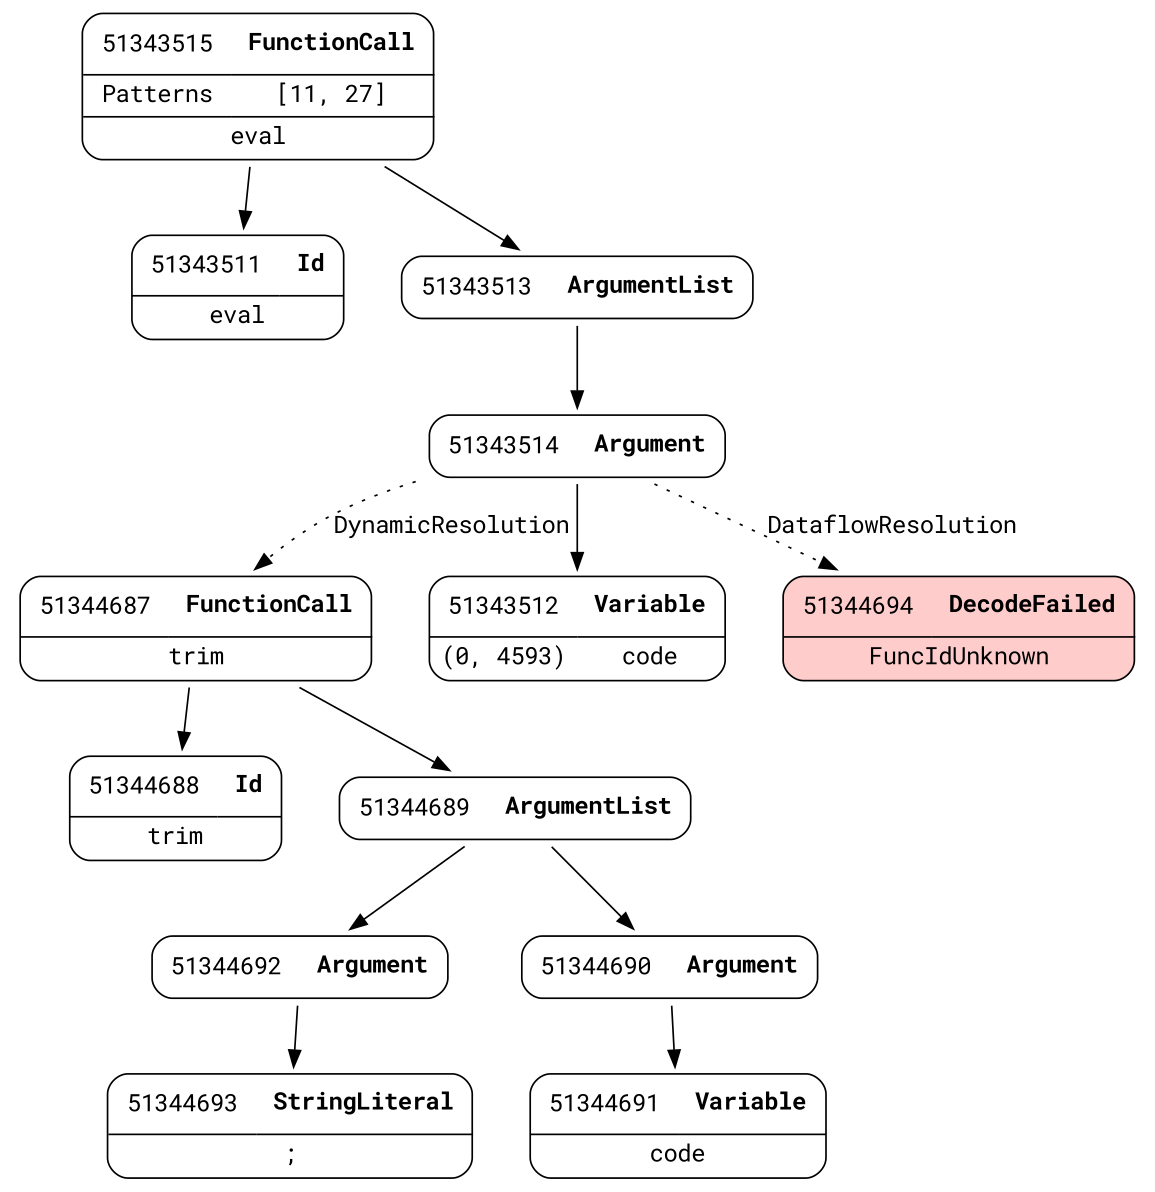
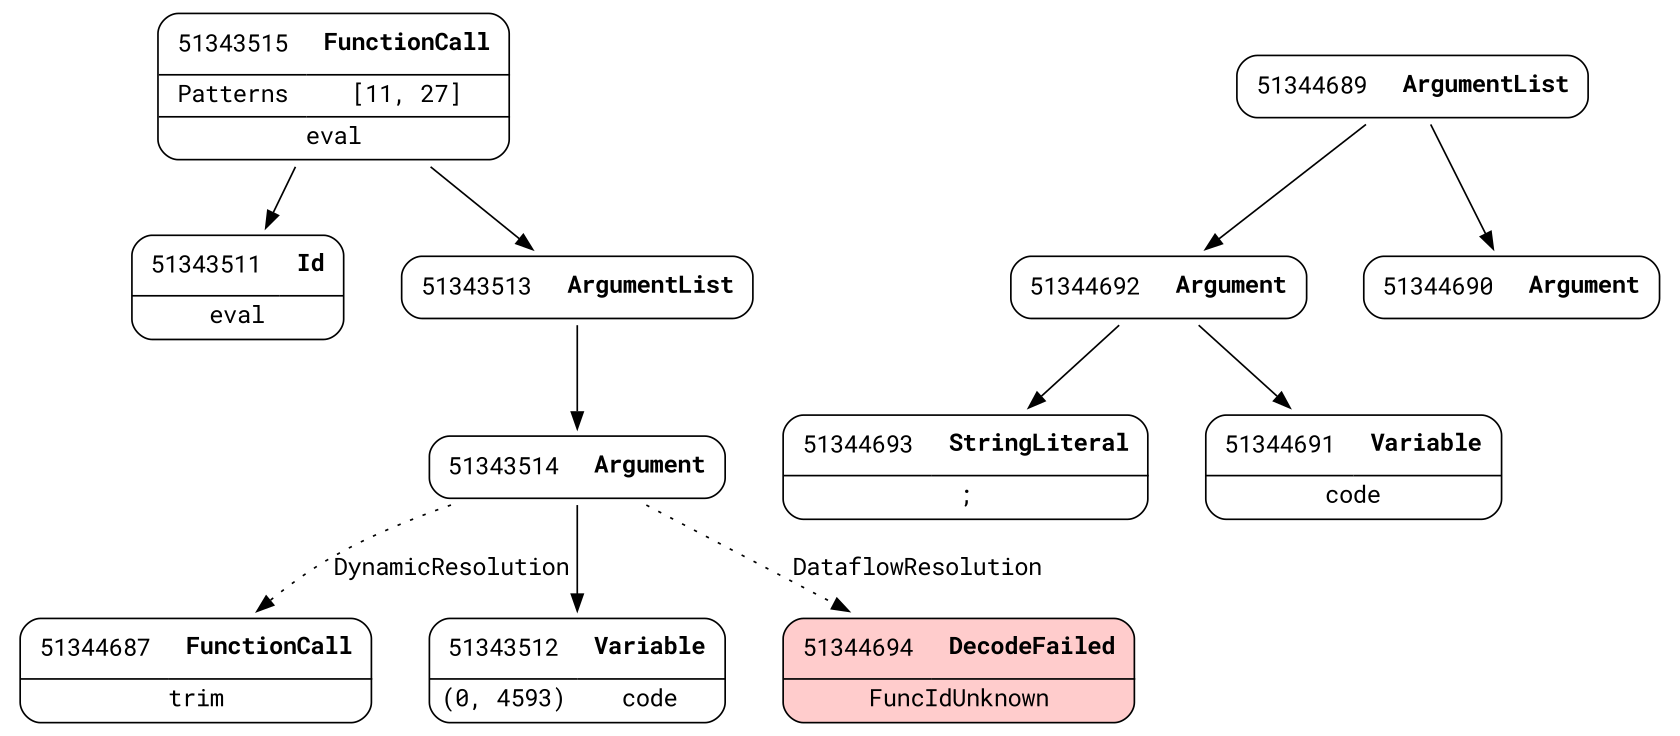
  digraph {
    fontname="Roboto Mono"
    node [fontname="Roboto Mono" shape=none]
    edge [fontname="Roboto Mono" weight=2]
    n1 [label=<<TABLE border='1' cellspacing='0' cellpadding='10' style='rounded' ><TR><TD border='0'>51344687</TD><TD border='0'><B>FunctionCall</B></TD></TR><HR/><TR><TD border='0' cellpadding='5' colspan='2'>trim</TD></TR></TABLE>>]
-   n2 [label=<<TABLE border='1' cellspacing='0' cellpadding='10' style='rounded' ><TR><TD border='0'>51344688</TD><TD border='0'><B>Id</B></TD></TR><HR/><TR><TD border='0' cellpadding='5' colspan='2'>trim</TD></TR></TABLE>>]
    n3 [label=<<TABLE border='1' cellspacing='0' cellpadding='10' style='rounded' ><TR><TD border='0'>51344689</TD><TD border='0'><B>ArgumentList</B></TD></TR></TABLE>>]
    n4 [label=<<TABLE border='1' cellspacing='0' cellpadding='10' style='rounded' ><TR><TD border='0'>51344692</TD><TD border='0'><B>Argument</B></TD></TR></TABLE>>]
    n5 [label=<<TABLE border='1' cellspacing='0' cellpadding='10' style='rounded' ><TR><TD border='0'>51344690</TD><TD border='0'><B>Argument</B></TD></TR></TABLE>>]
    n6 [label=<<TABLE border='1' cellspacing='0' cellpadding='10' style='rounded' ><TR><TD border='0'>51344693</TD><TD border='0'><B>StringLiteral</B></TD></TR><HR/><TR><TD border='0' cellpadding='5' colspan='2'>;</TD></TR></TABLE>>]
    n7 [label=<<TABLE border='1' cellspacing='0' cellpadding='10' style='rounded' ><TR><TD border='0'>51344691</TD><TD border='0'><B>Variable</B></TD></TR><HR/><TR><TD border='0' cellpadding='5' colspan='2'>code</TD></TR></TABLE>>]
    n8 [label=<<TABLE border='1' cellspacing='0' cellpadding='10' style='rounded' ><TR><TD border='0'>51343515</TD><TD border='0'><B>FunctionCall</B></TD></TR><HR/><TR><TD border='0' cellpadding='5'>Patterns</TD><TD border='0' cellpadding='5'>[11, 27]</TD></TR><HR/><TR><TD border='0' cellpadding='5' colspan='2'>eval</TD></TR></TABLE>>]
    n9 [label=<<TABLE border='1' cellspacing='0' cellpadding='10' style='rounded' ><TR><TD border='0'>51343511</TD><TD border='0'><B>Id</B></TD></TR><HR/><TR><TD border='0' cellpadding='5' colspan='2'>eval</TD></TR></TABLE>>]
    n10 [label=<<TABLE border='1' cellspacing='0' cellpadding='10' style='rounded' ><TR><TD border='0'>51343513</TD><TD border='0'><B>ArgumentList</B></TD></TR></TABLE>>]
    n11 [label=<<TABLE border='1' cellspacing='0' cellpadding='10' style='rounded' ><TR><TD border='0'>51343514</TD><TD border='0'><B>Argument</B></TD></TR></TABLE>>]
    n12 [label=<<TABLE border='1' cellspacing='0' cellpadding='10' style='rounded' ><TR><TD border='0'>51343512</TD><TD border='0'><B>Variable</B></TD></TR><HR/><TR><TD border='0' cellpadding='5'>(0, 4593)</TD><TD border='0' cellpadding='5'>code</TD></TR></TABLE>>]
    n13 [label=<<TABLE border='1' cellspacing='0' cellpadding='10' style='rounded' bgcolor='#FFCCCC' ><TR><TD border='0'>51344694</TD><TD border='0'><B>DecodeFailed</B></TD></TR><HR/><TR><TD border='0' cellpadding='5' colspan='2'>FuncIdUnknown</TD></TR></TABLE>>]
-   n1 -> n2
-   n1 -> n3
    n3 -> n4
    n3 -> n5
    n4 -> n6
-   n5 -> n7
+   n4 -> n7
    n8 -> n9
    n8 -> n10
    n10 -> n11
    n11 -> n1 [label=DynamicResolution style=dotted weight=""]
    n11 -> n12
    n11 -> n13 [label=DataflowResolution style=dotted weight=""]
  }
